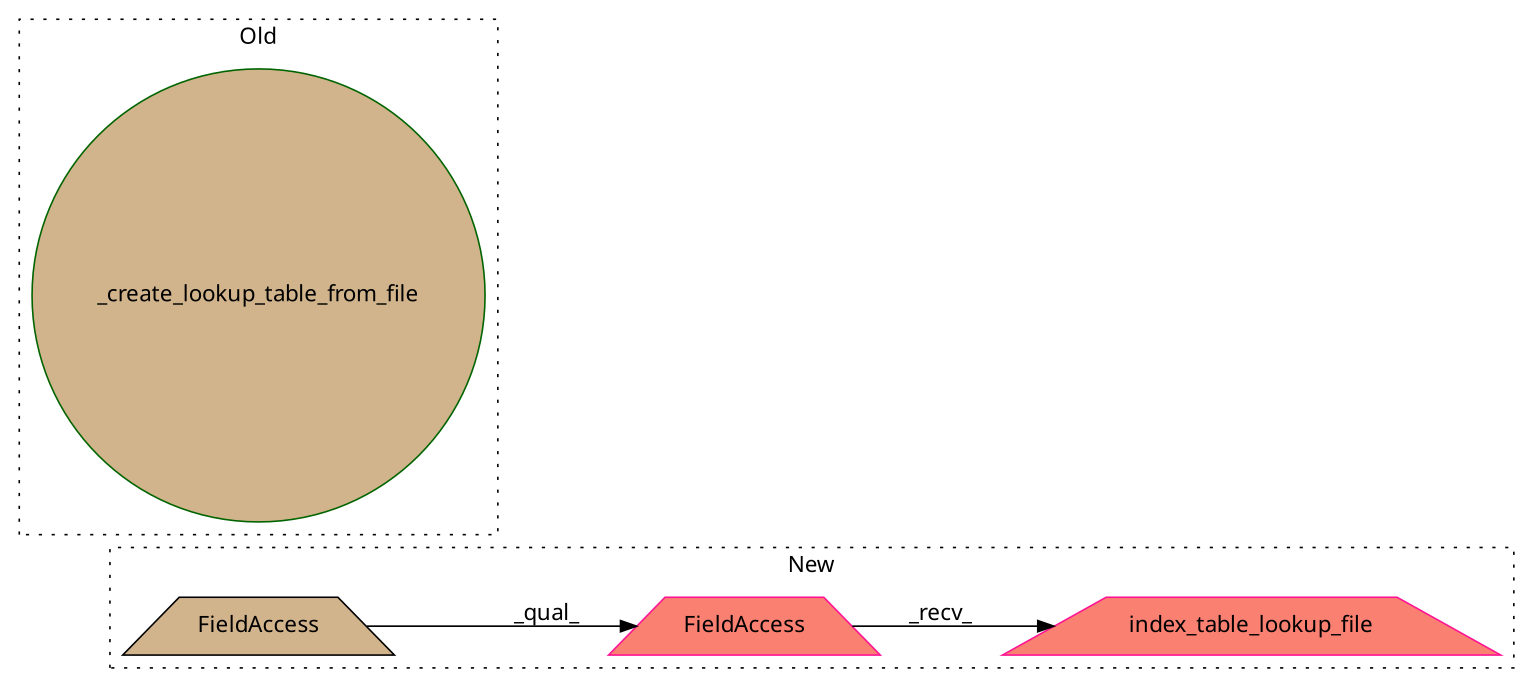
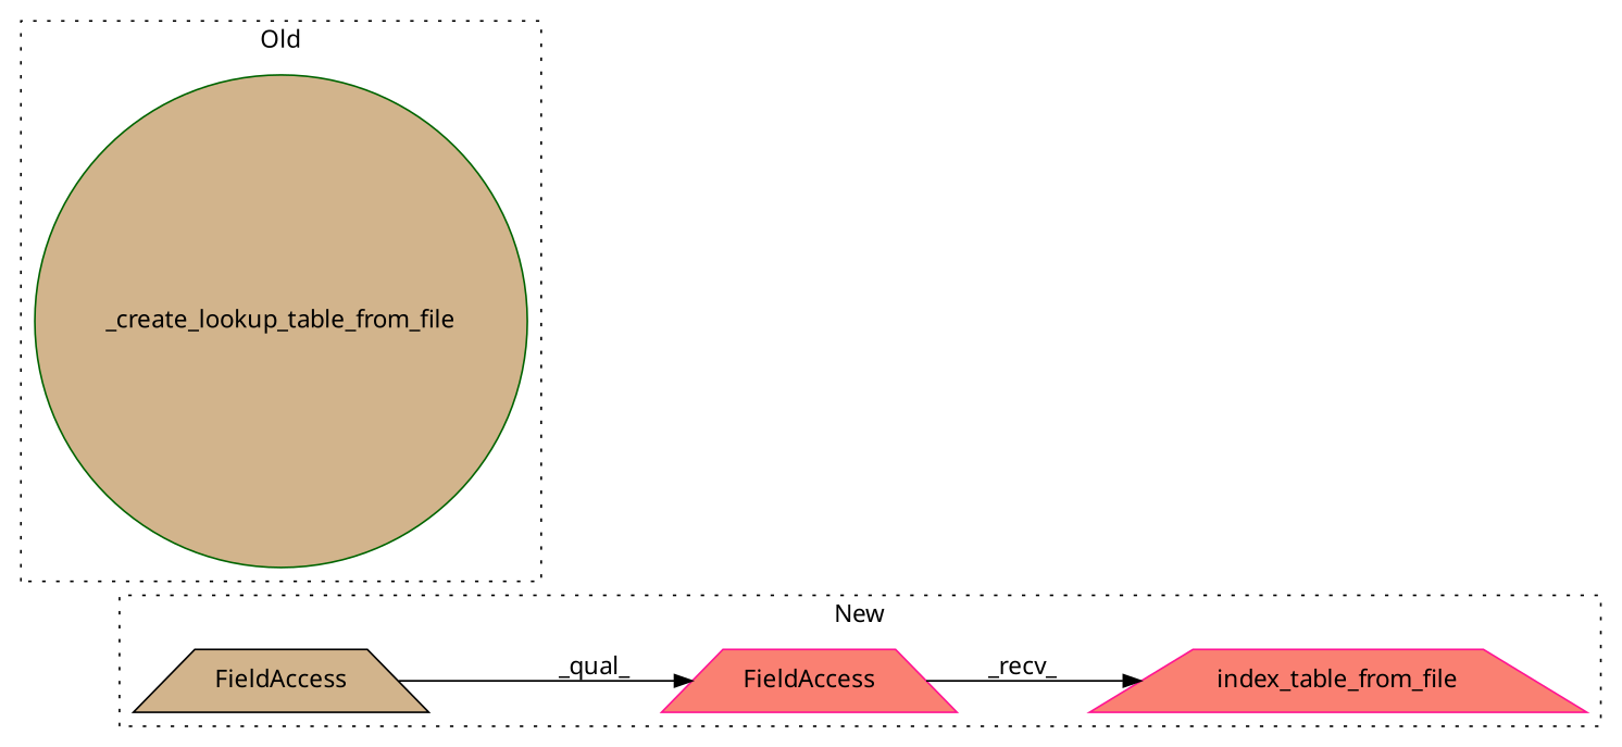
  digraph {
    rankdir=LR
    fontname="Noto Sans"
    node [a=32 s=2586 shape=trapezium style=filled fillcolor=salmon color=deeppink fontname="Noto Sans"]
    edge [fontname="Noto Sans"]
-   n1 [l="22,1" label=index_table_lookup_file s="2612,2642"]
+   n1 [l="22,1" label=index_table_from_file s="2612,2642"]
    n2 [a=22 l=25 label=FieldAccess]
    n3 [a=22 l=18 label=FieldAccess fillcolor=tan color=black]
    n4 [l="31,1" label=_create_lookup_table_from_file s="2893,2932" shape=circle fillcolor=tan color=darkgreen]
    subgraph cluster_1 {
      label=New
      style=dotted
      n1
      n2
      n3
    }
    subgraph cluster_2 {
      label=Old
      style=dotted
      n4
    }
    n2 -> n1 [label=_recv_]
    n3 -> n2 [label=_qual_]
  }
